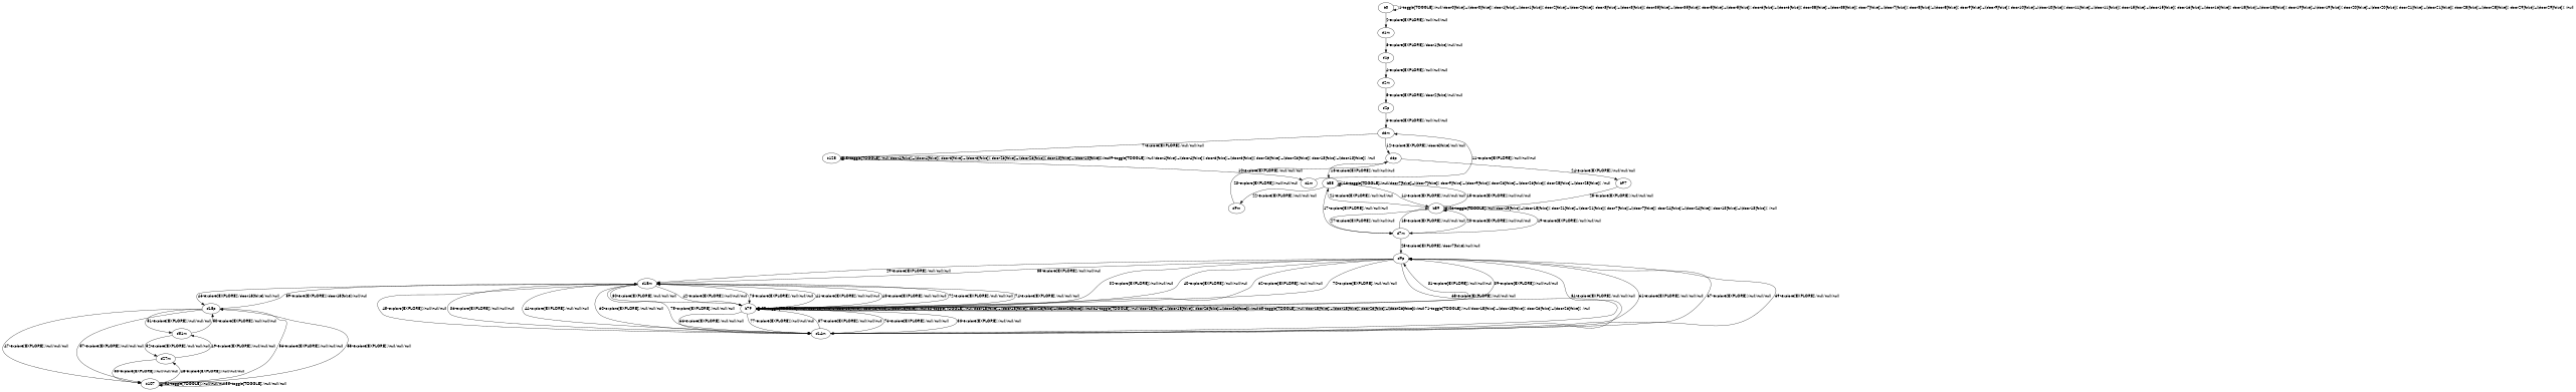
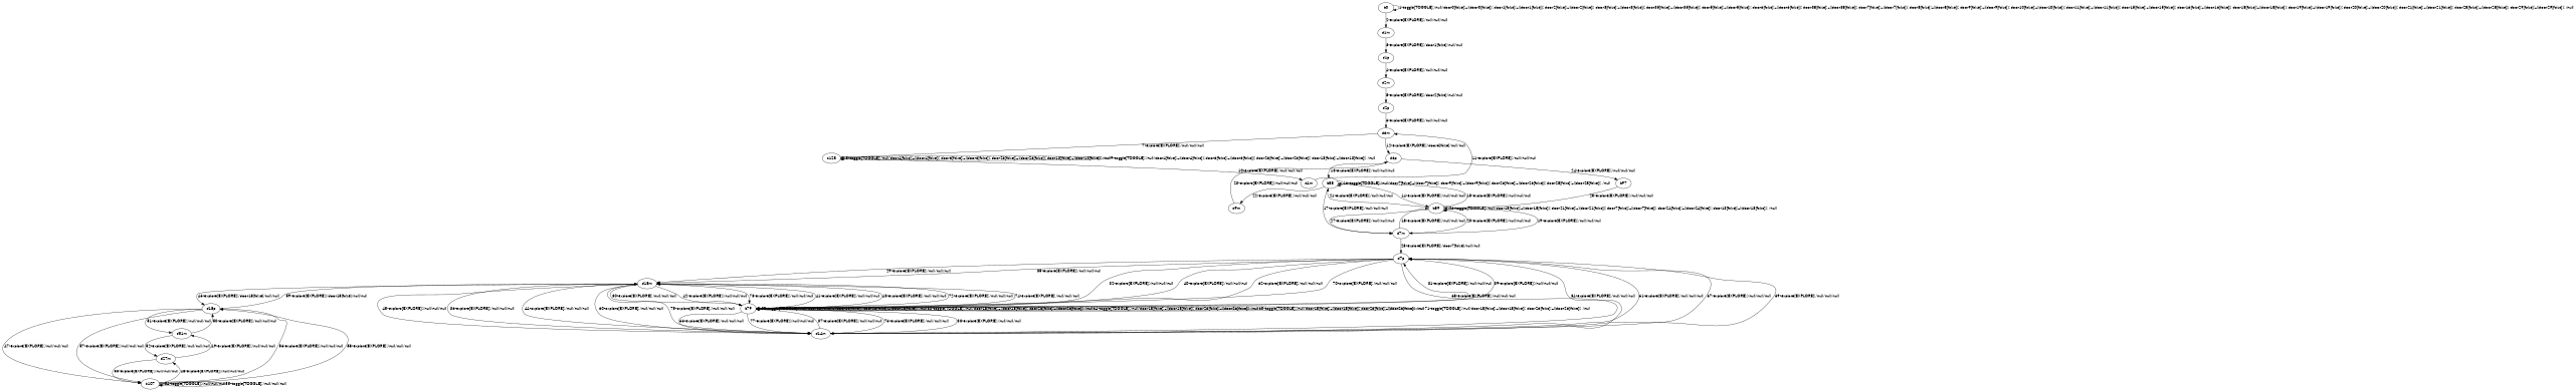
  digraph {
    fontname=Lato
    node [fontname=Lato]
    edge [fontname=Lato]
    b0
    d1m
    d1p
    d2m
    d2p
    d6m
    b128
    d6p
    d4m
    b88
    n11 [label=b97]
    b89
    d7m
    d9m
-   d7p [label=d9p]
+   d7p
    d18m
    b79
    d14m
    d18p
    b107
    n21 [label=d51m]
    d27m
    b0 -> b0 [label="1-toggle[TOGGLE];/null/door0[false]:=!(door0[false]); door1[false]:=!(door1[false]); door2[false]:=!(door2[false]); door3[false]:=!(door3[false]); door35[false]:=!(door35[false]); door5[false]:=!(door5[false]); door6[false]:=!(door6[false]); door38[false]:=!(door38[false]); door7[false]:=!(door7[false]); door8[false]:=!(door8[false]); door9[false]:=!(door9[false]); door10[false]:=!(door10[false]); door11[false]:=!(door11[false]); door15[false]:=!(door15[false]); door16[false]:=!(door16[false]); door18[false]:=!(door18[false]); door19[false]:=!(door19[false]); door20[false]:=!(door20[false]); door21[false]:=!(door21[false]); door28[false]:=!(door28[false]); door29[false]:=!(door29[false]); /null"]
    b0 -> d1m [label="2-explore[EXPLORE];/null/null/null"]
    d1m -> d1p [label="3-explore[EXPLORE];/door1[false]/null/null"]
    d1p -> d2m [label="4-explore[EXPLORE];/null/null/null"]
    d2m -> d2p [label="5-explore[EXPLORE];/door2[false]/null/null"]
    d2p -> d6m [label="6-explore[EXPLORE];/null/null/null"]
    d6m -> b128 [label="7-explore[EXPLORE];/null/null/null"]
    d6m -> d6p [label="12-explore[EXPLORE];/door6[false]/null/null"]
    b128 -> b128 [label="8-toggle[TOGGLE];/null/door4[false]:=!(door4[false]); door6[false]:=!(door6[false]); door26[false]:=!(door26[false]); door13[false]:=!(door13[false]); /null"]
    b128 -> b128 [label="9-toggle[TOGGLE];/null/door4[false]:=!(door4[false]); door6[false]:=!(door6[false]); door26[false]:=!(door26[false]); door13[false]:=!(door13[false]); /null"]
    b128 -> d4m [label="10-explore[EXPLORE];/null/null/null"]
    d6p -> b88 [label="13-explore[EXPLORE];/null/null/null"]
    d6p -> n11 [label="24-explore[EXPLORE];/null/null/null"]
    d4m -> d6m [label="11-explore[EXPLORE];/null/null/null"]
    b88 -> b88 [label="16-toggle[TOGGLE];/null/door7[false]:=!(door7[false]); door9[false]:=!(door9[false]); door26[false]:=!(door26[false]); door28[false]:=!(door28[false]); /null"]
    b88 -> b89 [label="14-explore[EXPLORE];/null/null/null"]
    b88 -> d7m [label="17-explore[EXPLORE];/null/null/null"]
    b88 -> d9m [label="22-explore[EXPLORE];/null/null/null"]
    n11 -> b89 [label="25-explore[EXPLORE];/null/null/null"]
    b89 -> b88 [label="15-explore[EXPLORE];/null/null/null"]
    b89 -> b88 [label="21-explore[EXPLORE];/null/null/null"]
    b89 -> b89 [label="26-toggle[TOGGLE];/null/door18[false]:=!(door18[false]); door21[false]:=!(door21[false]); door7[false]:=!(door7[false]); door24[false]:=!(door24[false]); door13[false]:=!(door13[false]); /null"]
    b89 -> d7m [label="19-explore[EXPLORE];/null/null/null"]
    b89 -> d7m [label="27-explore[EXPLORE];/null/null/null"]
    d7m -> b89 [label="18-explore[EXPLORE];/null/null/null"]
    d7m -> b89 [label="20-explore[EXPLORE];/null/null/null"]
    d7m -> d7p [label="28-explore[EXPLORE];/door7[false]/null/null"]
    d9m -> d6p [label="23-explore[EXPLORE];/null/null/null"]
    d7p -> d18m [label="29-explore[EXPLORE];/null/null/null"]
    d7p -> d18m [label="35-explore[EXPLORE];/null/null/null"]
    d7p -> b79 [label="32-explore[EXPLORE];/null/null/null"]
    d7p -> b79 [label="40-explore[EXPLORE];/null/null/null"]
    d7p -> b79 [label="62-explore[EXPLORE];/null/null/null"]
    d7p -> b79 [label="70-explore[EXPLORE];/null/null/null"]
    d7p -> d14m [label="68-explore[EXPLORE];/null/null/null"]
    d18m -> b79 [label="30-explore[EXPLORE];/null/null/null"]
    d18m -> b79 [label="42-explore[EXPLORE];/null/null/null"]
    d18m -> b79 [label="73-explore[EXPLORE];/null/null/null"]
    d18m -> d14m [label="36-explore[EXPLORE];/null/null/null"]
    d18m -> d14m [label="44-explore[EXPLORE];/null/null/null"]
    d18m -> d14m [label="60-explore[EXPLORE];/null/null/null"]
    d18m -> d14m [label="75-explore[EXPLORE];/null/null/null"]
    d18m -> d18p [label="46-explore[EXPLORE];/door18[false]/null/null"]
    b79 -> d7p [label="31-explore[EXPLORE];/null/null/null"]
    b79 -> d7p [label="39-explore[EXPLORE];/null/null/null"]
    b79 -> d18m [label="41-explore[EXPLORE];/null/null/null"]
    b79 -> d18m [label="43-explore[EXPLORE];/null/null/null"]
    b79 -> d18m [label="72-explore[EXPLORE];/null/null/null"]
    b79 -> d18m [label="74-explore[EXPLORE];/null/null/null"]
    b79 -> b79 [label="38-toggle[TOGGLE];/null/door18[false]:=!(door18[false]); door26[false]:=!(door26[false]); /null"]
    b79 -> b79 [label="63-toggle[TOGGLE];/null/door18[false]:=!(door18[false]); door26[false]:=!(door26[false]); /null"]
    b79 -> b79 [label="64-toggle[TOGGLE];/null/door18[false]:=!(door18[false]); door26[false]:=!(door26[false]); /null"]
    b79 -> b79 [label="65-toggle[TOGGLE];/null/door18[false]:=!(door18[false]); door26[false]:=!(door26[false]); /null"]
    b79 -> b79 [label="71-toggle[TOGGLE];/null/door18[false]:=!(door18[false]); door26[false]:=!(door26[false]); /null"]
    b79 -> d14m [label="33-explore[EXPLORE];/null/null/null"]
    b79 -> d14m [label="66-explore[EXPLORE];/null/null/null"]
    b79 -> d14m [label="77-explore[EXPLORE];/null/null/null"]
    d14m -> d7p [label="34-explore[EXPLORE];/null/null/null"]
    d14m -> d7p [label="61-explore[EXPLORE];/null/null/null"]
    d14m -> d7p [label="67-explore[EXPLORE];/null/null/null"]
    d14m -> d7p [label="69-explore[EXPLORE];/null/null/null"]
    d14m -> d18m [label="45-explore[EXPLORE];/null/null/null"]
    d14m -> b79 [label="37-explore[EXPLORE];/null/null/null"]
    d14m -> b79 [label="76-explore[EXPLORE];/null/null/null"]
    d18p -> d18m [label="59-explore[EXPLORE];/door18[false]/null/null"]
    d18p -> b107 [label="47-explore[EXPLORE];/null/null/null"]
    d18p -> b107 [label="57-explore[EXPLORE];/null/null/null"]
    d18p -> n21 [label="51-explore[EXPLORE];/null/null/null"]
    b107 -> d18p [label="56-explore[EXPLORE];/null/null/null"]
    b107 -> d18p [label="58-explore[EXPLORE];/null/null/null"]
    b107 -> b107 [label="54-toggle[TOGGLE];/null/null/null"]
    b107 -> b107 [label="55-toggle[TOGGLE];/null/null/null"]
    b107 -> d27m [label="48-explore[EXPLORE];/null/null/null"]
    n21 -> d18p [label="50-explore[EXPLORE];/null/null/null"]
    n21 -> d27m [label="52-explore[EXPLORE];/null/null/null"]
    d27m -> b107 [label="53-explore[EXPLORE];/null/null/null"]
    d27m -> n21 [label="49-explore[EXPLORE];/null/null/null"]
  }
